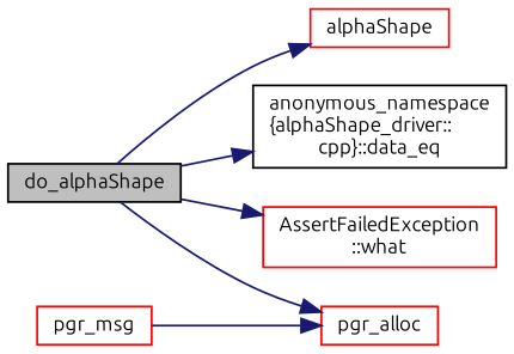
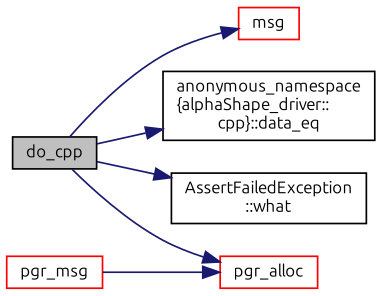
  digraph {
    fontname=Ubuntu
    rankdir=LR
    node [color=black fillcolor=white fontname=Ubuntu fontsize=10 shape=record style=filled]
    edge [color=midnightblue fontname=Ubuntu fontsize=10 labelfontname=Helvetica labelfontsize=10 style=solid]
-   n1 [fillcolor=grey75 fontcolor=black height=0.2 label=do_alphaShape width=0.4]
-   n2 [color=red height=0.2 label=alphaShape width=0.4]
+   n1 [fillcolor=grey75 fontcolor=black height=0.2 label=do_cpp width=0.4]
+   n2 [color=red height=0.2 label=msg width=0.4]
    n3 [height=0.2 label="anonymous_namespace\l\{alphaShape_driver::\lcpp\}::data_eq" width=0.4]
    n4 [color=red height=0.2 label=pgr_alloc width=0.4]
-   n5 [color=red height=0.2 label="AssertFailedException\l::what" width=0.4]
+   n5 [height=0.2 label="AssertFailedException\l::what" width=0.4]
    n6 [color=red height=0.2 label=pgr_msg width=0.4]
    n1 -> n2
    n1 -> n3
    n1 -> n4
    n1 -> n5
    n6 -> n4
  }
